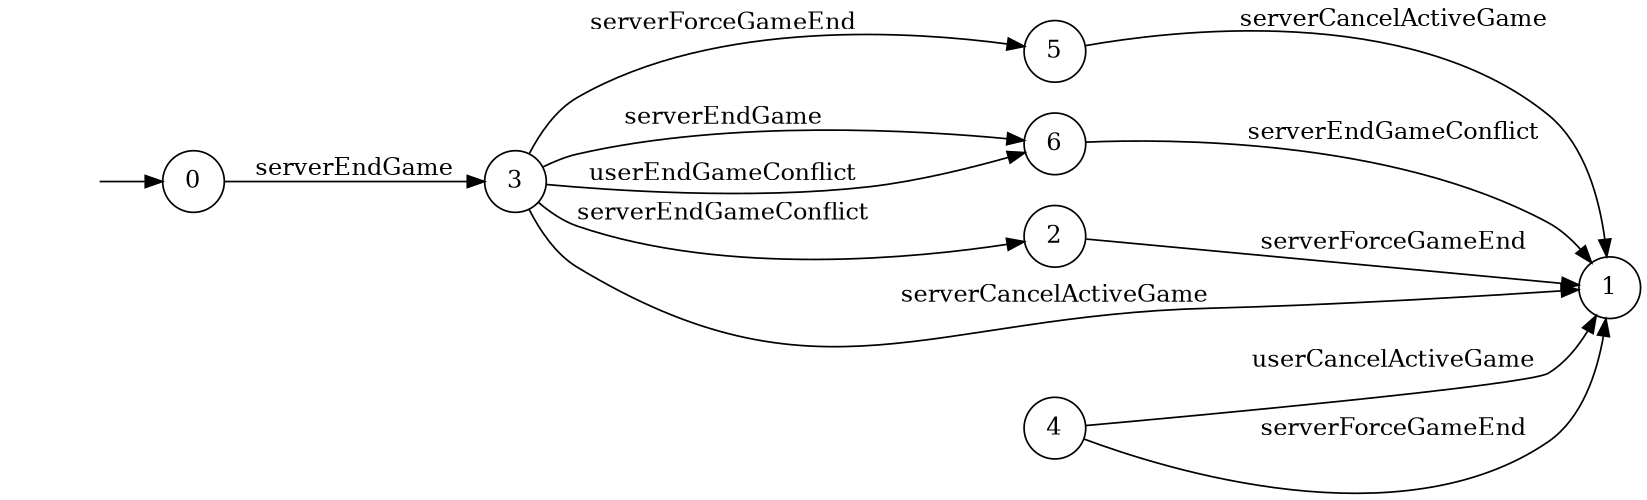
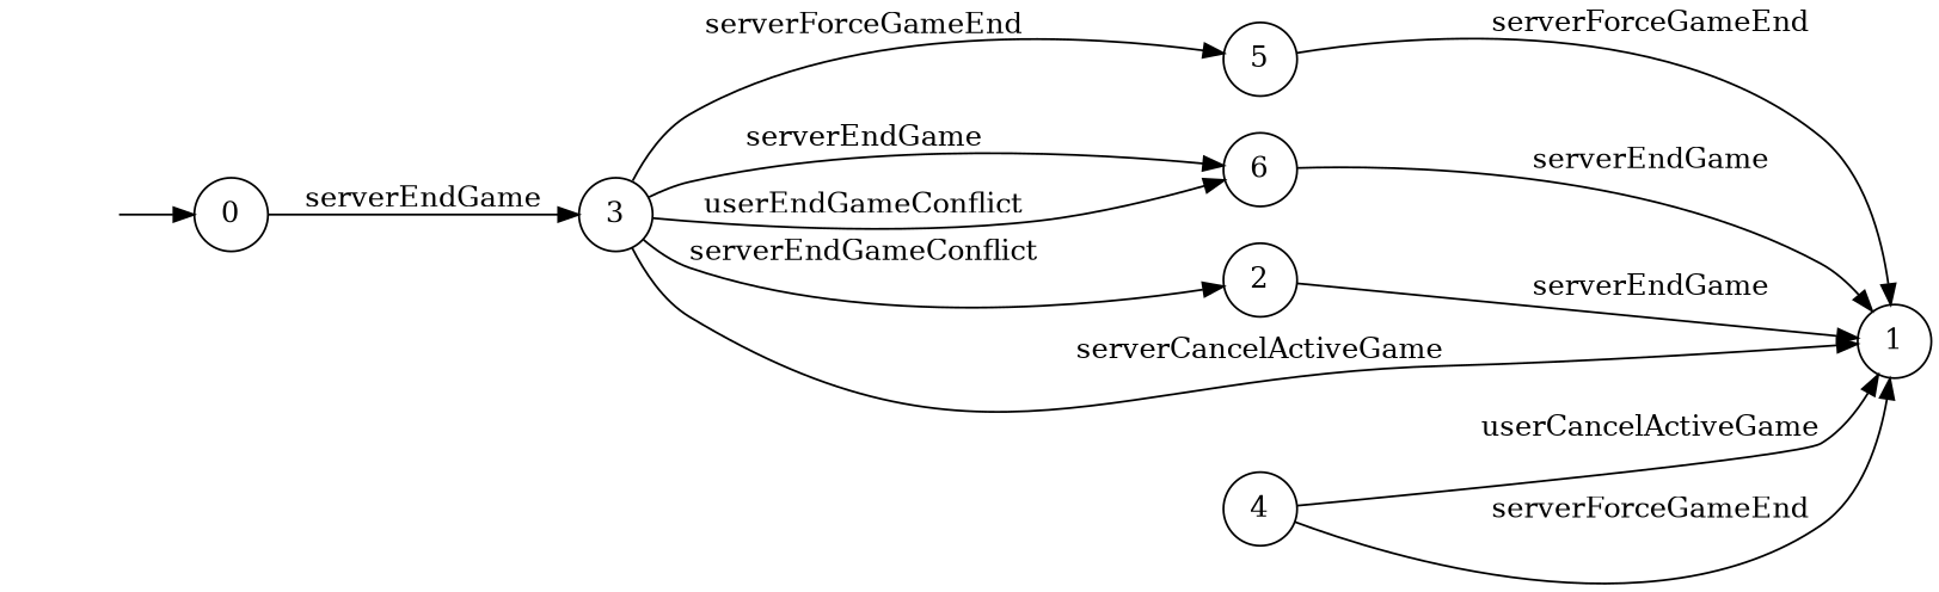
  digraph {
    rankdir=LR
    node [shape=circle]
    "" [shape=plaintext]
    n2 [label=0]
    n3 [label=3]
    n4 [label=5]
    n5 [label=6]
    n6 [label=2]
    n7 [label=1]
    n8 [label=4]
    "" -> n2
    n2 -> n3 [label=serverEndGame]
    n3 -> n4 [label=serverForceGameEnd]
    n3 -> n5 [label=serverEndGame]
    n3 -> n5 [label=userEndGameConflict]
    n3 -> n6 [label=serverEndGameConflict]
    n3 -> n7 [label=serverCancelActiveGame]
-   n4 -> n7 [label=serverCancelActiveGame]
-   n5 -> n7 [label=serverEndGameConflict]
-   n6 -> n7 [label=serverForceGameEnd]
+   n4 -> n7 [label=serverForceGameEnd]
+   n5 -> n7 [label=serverEndGame]
+   n6 -> n7 [label=serverEndGame]
    n8 -> n7 [label=userCancelActiveGame]
    n8 -> n7 [label=serverForceGameEnd]
  }
